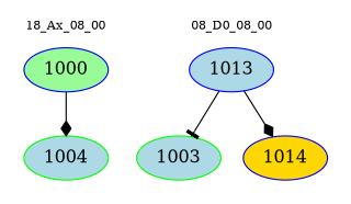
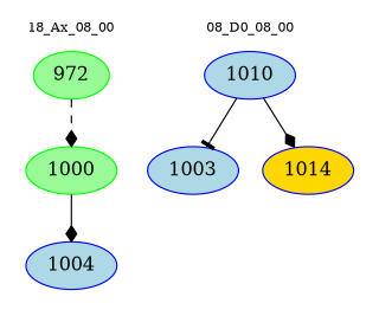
  digraph {
    node [color=blue fillcolor=lightblue style=filled]
    edge [arrowhead=diamond color=black style=solid]
-   n2 [fillcolor=palegreen label=1000]
-   n3 [color=green label=1004]
-   n4 [color=green label=1003]
-   n5 [label=1013]
+   n1 [color=green fillcolor=palegreen label=972]
+   n2 [color=green fillcolor=palegreen label=1000]
+   n3 [label=1004]
+   n4 [label=1003]
+   n5 [label=1010]
    n6 [fillcolor=gold label=1014]
    subgraph cluster_1 {
      color=white
      fontsize=10
      label="18_Ax_08_00"
+     n1
      n2
      n3
    }
    subgraph cluster_2 {
      color=white
      fontsize=10
      label="08_D0_08_00"
      n4
      n5
      n6
    }
+   n1 -> n2 [style=dashed]
    n2 -> n3
    n5 -> n4 [arrowhead=tee]
    n5 -> n6
  }
